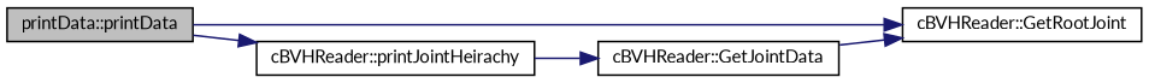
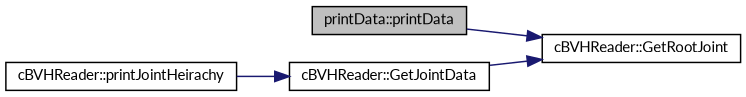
  digraph {
    fontname=Lato
    rankdir=LR
    node [color=black fillcolor=white fontname=Lato fontsize=10 shape=record style=filled]
    edge [color=midnightblue fontname=Lato fontsize=10 labelfontname=Helvetica labelfontsize=10 style=solid]
    n1 [fillcolor=grey75 fontcolor=black height=0.2 label="printData::printData" width=0.4]
    n2 [height=0.2 label="cBVHReader::GetRootJoint" width=0.4]
    n3 [height=0.2 label="cBVHReader::printJointHeirachy" width=0.4]
    n4 [height=0.2 label="cBVHReader::GetJointData" width=0.4]
    n1 -> n2
-   n1 -> n3
    n3 -> n4
    n4 -> n2
  }
